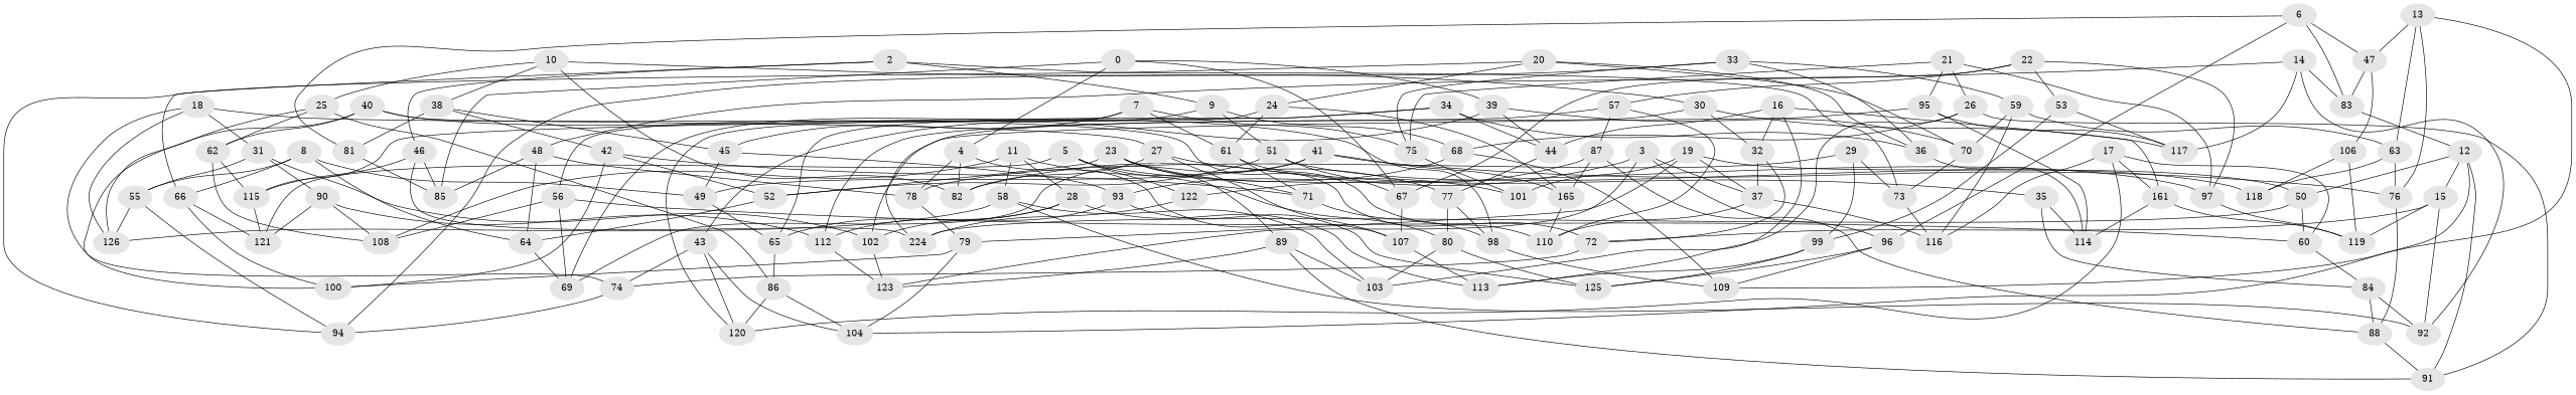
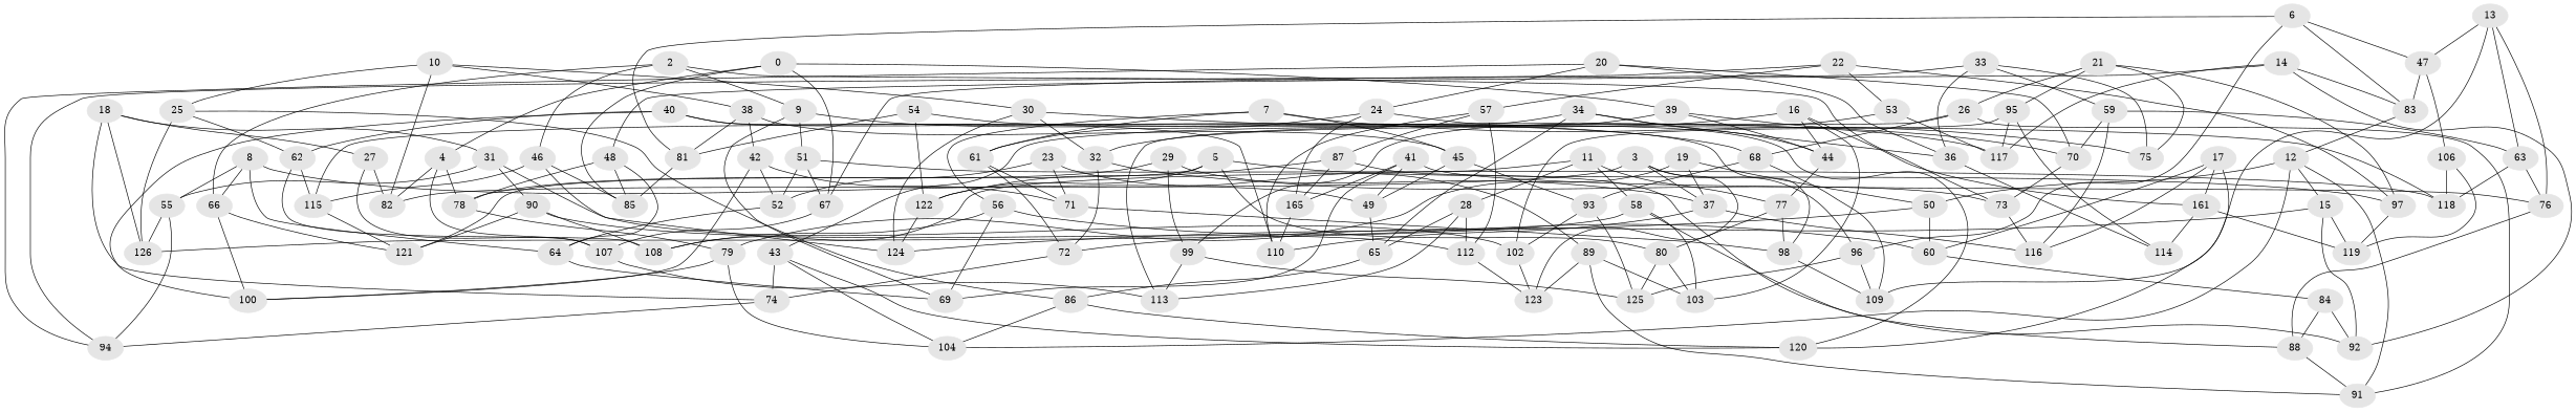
  graph {
    node [color=gray90 style=filled]
    n1 [label=0]
    4
    39
    67
    85
    82
    78
    107
    44
    70
    43
    2
    9
    46
    66
    73
    51
    68
    69
-   124 [label=224]
+   124
    115
    121
    100
    116
    3
    37
    96
    123
    110
    109
    125
    79
    113
    5
    80
    97
    122
    103
    119
    6
    47
    81
    83
    106
    12
    7
    45
    56
    61
    75
    49
    93
    108
    60
    72
    71
-   101
    8
    55
    64
    65
    126
    94
    52
    118
    10
    25
    30
    38
    62
    86
    117
    32
    42
    11
    28
    58
    77
    112
    92
    98
    15
    50
    91
    104
    13
    63
    76
    88
    14
    48
    74
    16
    n94 [label=161]
    114
    17
    120
    84
    18
    27
    31
-   35
    90
    102
    19
    20
    24
    36
    n109 [label=165]
    21
    26
    95
    22
    53
    57
    99
    87
    23
    89
    29
    33
    59
    34
    40
    41
+   54
    n1 -- 4
    n1 -- 39
    n1 -- 67
    n1 -- 85
    4 -- 82
    4 -- 78
    4 -- 107
    39 -- 44
    39 -- 70
    39 -- 43
    67 -- 107
    78 -- 79
    107 -- 113
    44 -- 77
    70 -- 73
    43 -- 104
    43 -- 74
    43 -- 120
    2 -- 9
    2 -- 46
    2 -- 66
    2 -- 73
    9 -- 51
    9 -- 68
    9 -- 69
    46 -- 85
    46 -- 124
    46 -- 115
    66 -- 121
    66 -- 100
    73 -- 116
    51 -- 67
    51 -- 52
    51 -- 118
    68 -- 109
    68 -- 93
    115 -- 121
    3 -- 82
    3 -- 37
    3 -- 96
    3 -- 123
    37 -- 116
    37 -- 110
    96 -- 109
    96 -- 125
    79 -- 100
    79 -- 104
    5 -- 121
    5 -- 80
    5 -- 97
    5 -- 122
    80 -- 125
    80 -- 103
    97 -- 119
    122 -- 124
    6 -- 96
    6 -- 47
    6 -- 81
    6 -- 83
    47 -- 83
    47 -- 106
    81 -- 85
    83 -- 12
    106 -- 119
    106 -- 118
    12 -- 15
    12 -- 50
    12 -- 91
    12 -- 104
    7 -- 45
    7 -- 56
    7 -- 61
    7 -- 75
    45 -- 49
    45 -- 93
    56 -- 69
    56 -- 108
    56 -- 60
    61 -- 72
    61 -- 71
-   75 -- 101
    49 -- 65
    93 -- 125
    93 -- 102
    60 -- 84
    72 -- 74
    71 -- 98
    8 -- 66
    8 -- 49
    8 -- 55
    8 -- 64
    55 -- 126
    55 -- 94
    64 -- 69
    65 -- 86
    52 -- 64
    10 -- 82
    10 -- 25
    10 -- 30
    10 -- 38
    25 -- 126
    25 -- 62
    25 -- 86
    30 -- 124
    30 -- 117
    30 -- 32
    38 -- 81
    38 -- 45
    38 -- 42
    62 -- 115
    62 -- 108
    86 -- 104
    86 -- 120
    32 -- 37
    32 -- 72
    42 -- 100
    42 -- 71
    42 -- 52
    11 -- 108
    11 -- 28
    11 -- 58
    11 -- 77
    28 -- 113
    28 -- 65
    28 -- 112
    58 -- 103
    58 -- 126
    58 -- 92
    77 -- 80
    77 -- 98
    112 -- 123
    98 -- 109
    15 -- 119
    15 -- 72
    15 -- 92
    50 -- 124
    50 -- 60
    13 -- 109
    13 -- 47
    13 -- 63
    13 -- 76
    63 -- 118
    63 -- 76
    76 -- 88
    88 -- 91
    14 -- 83
    14 -- 117
    14 -- 92
    14 -- 48
    48 -- 85
    48 -- 78
    48 -- 64
    74 -- 94
    16 -- 44
    16 -- 103
    16 -- 32
    16 -- n94
    n94 -- 119
    n94 -- 114
    17 -- 116
    17 -- 60
    17 -- n94
    17 -- 120
    84 -- 92
    84 -- 88
    18 -- 126
    18 -- 74
    18 -- 27
    18 -- 31
    27 -- 82
    27 -- 107
-   27 -- 35
    31 -- 55
    31 -- 90
    31 -- 102
-   35 -- 114
-   35 -- 84
    90 -- 121
    90 -- 108
    90 -- 112
    102 -- 123
    19 -- 37
    19 -- 79
-   19 -- 101
    19 -- 50
    20 -- 70
    20 -- 94
    20 -- 24
    20 -- 36
    24 -- 61
    24 -- 120
    24 -- n109
    36 -- 114
    n109 -- 110
    21 -- 97
    21 -- 75
    21 -- 26
    21 -- 95
    26 -- 68
    26 -- 113
    26 -- 91
    95 -- 117
    95 -- 114
    95 -- 102
    22 -- 67
    22 -- 97
    22 -- 53
    22 -- 57
    53 -- 117
    53 -- 99
    57 -- 110
    57 -- 112
    57 -- 87
    99 -- 125
    99 -- 113
    87 -- 122
    87 -- 88
    87 -- n109
    23 -- 71
-   23 -- 101
    23 -- 52
    23 -- 89
    89 -- 123
    89 -- 103
    89 -- 91
    29 -- 78
    29 -- 73
    29 -- 99
    33 -- 75
    33 -- 94
    33 -- 36
    33 -- 59
    59 -- 70
    59 -- 116
    59 -- 63
    34 -- 44
    34 -- 115
    34 -- 65
    34 -- 36
    40 -- 100
    40 -- 110
    40 -- 62
    40 -- 98
    41 -- 69
    41 -- 49
    41 -- 76
    41 -- n109
+   54 -- 122
+   54 -- 81
+   54 -- 118
  }
